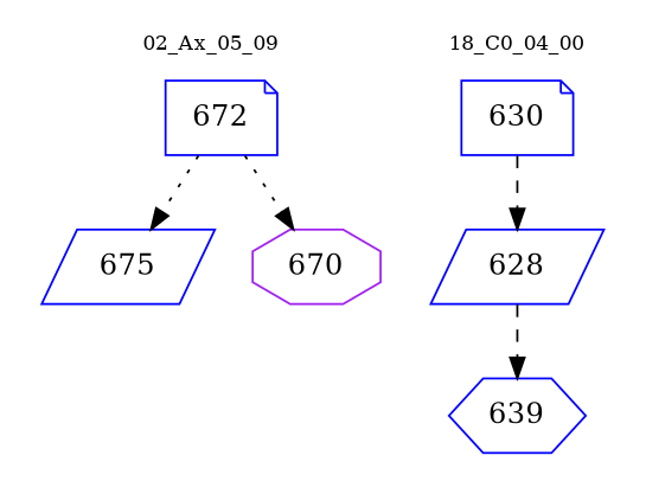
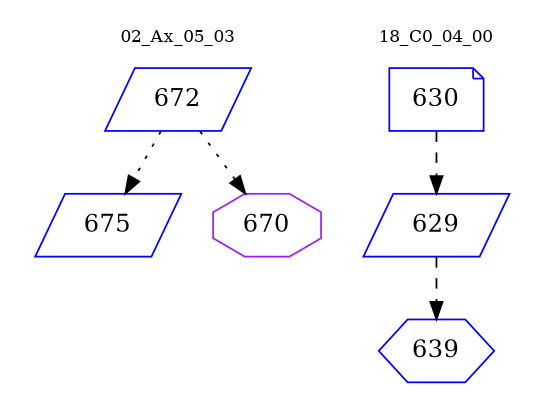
  digraph {
    node [color=blue shape=note]
    edge [color=black style=dotted]
-   n1 [label=672]
+   n1 [label=672 shape=parallelogram]
    n2 [label=675 shape=parallelogram]
    n3 [color=purple label=670 shape=octagon]
-   n4 [label=628 shape=parallelogram]
+   n4 [label=629 shape=parallelogram]
    n5 [label=630]
    n6 [label=639 shape=hexagon]
    subgraph cluster_1 {
      color=white
      fontsize=10
-     label="02_Ax_05_09"
+     label="02_Ax_05_03"
      n1
      n2
      n3
    }
    subgraph cluster_2 {
      color=white
      fontsize=10
      label="18_C0_04_00"
      n4
      n5
      n6
    }
    n1 -> n2
    n1 -> n3
    n4 -> n6 [style=dashed]
    n5 -> n4 [style=dashed]
  }
